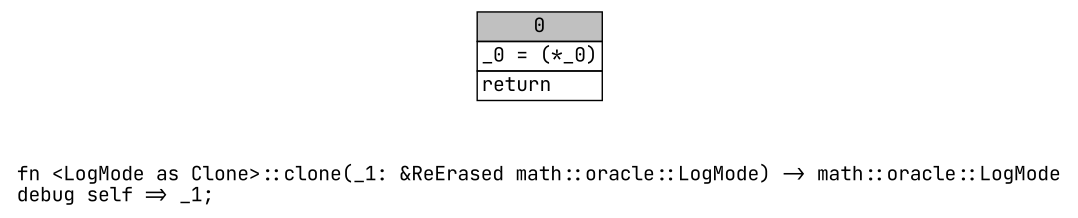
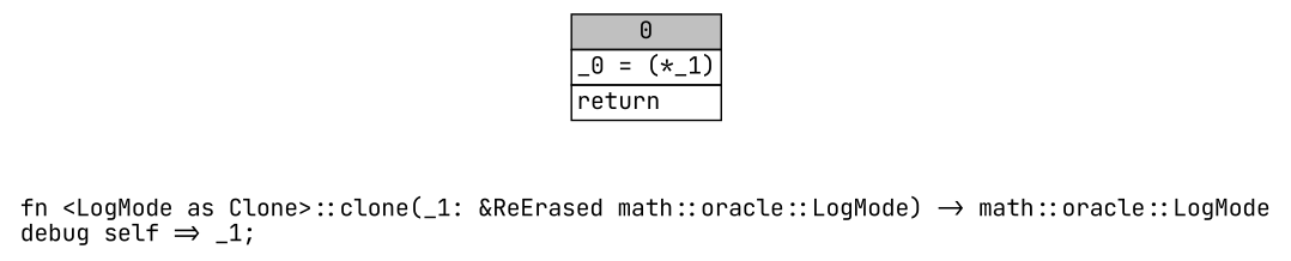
  digraph {
    fontname="JetBrains Mono"
    label=<fn &lt;LogMode as Clone&gt;::clone(_1: &amp;ReErased math::oracle::LogMode) -&gt; math::oracle::LogMode<br align="left"/>debug self =&gt; _1;<br align="left"/>>
-   n1 [fontname="JetBrains Mono" label=<<table border="0" cellborder="1" cellspacing="0"><tr><td bgcolor="gray" align="center" colspan="1">0</td></tr><tr><td align="left" balign="left">_0 = (*_0)<br/></td></tr><tr><td align="left">return</td></tr></table>> shape=none]
+   n1 [fontname="JetBrains Mono" label=<<table border="0" cellborder="1" cellspacing="0"><tr><td bgcolor="gray" align="center" colspan="1">0</td></tr><tr><td align="left" balign="left">_0 = (*_1)<br/></td></tr><tr><td align="left">return</td></tr></table>> shape=none]
  }
